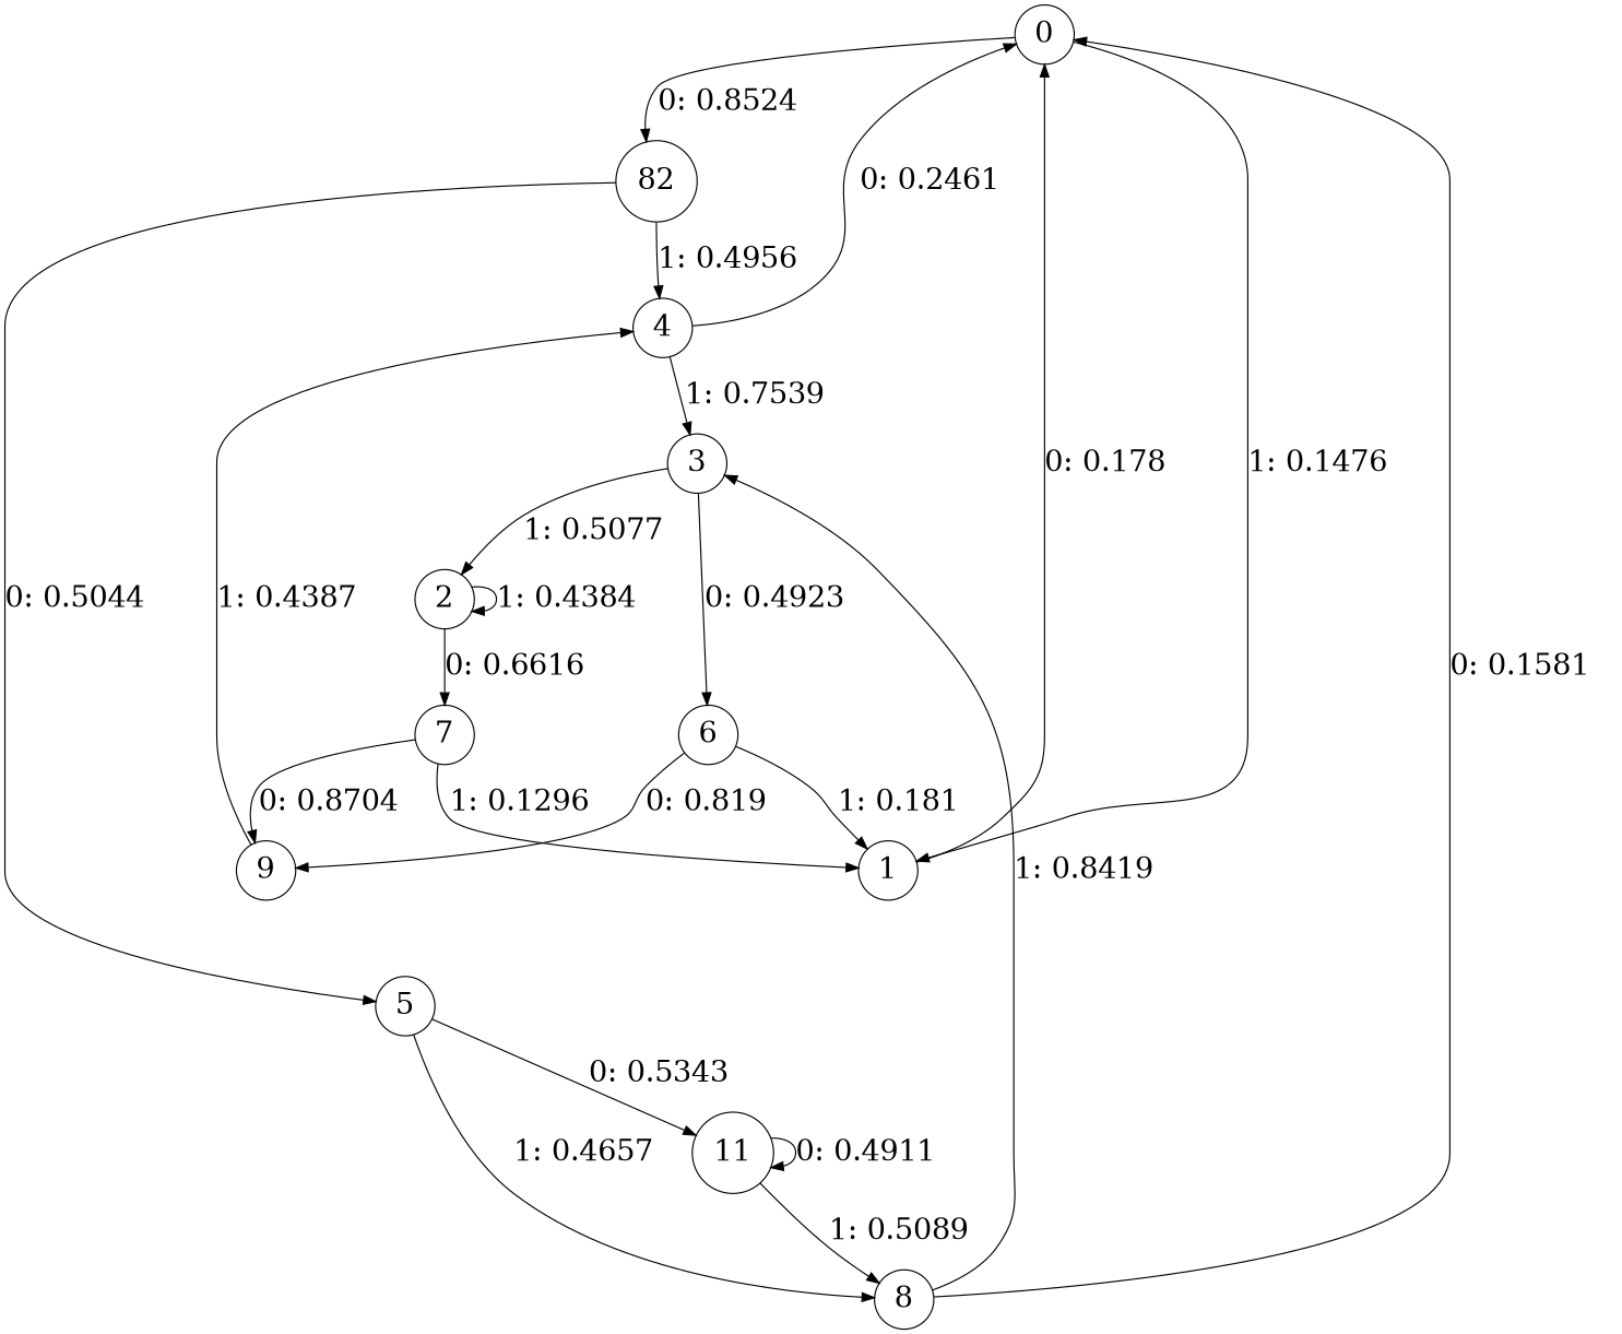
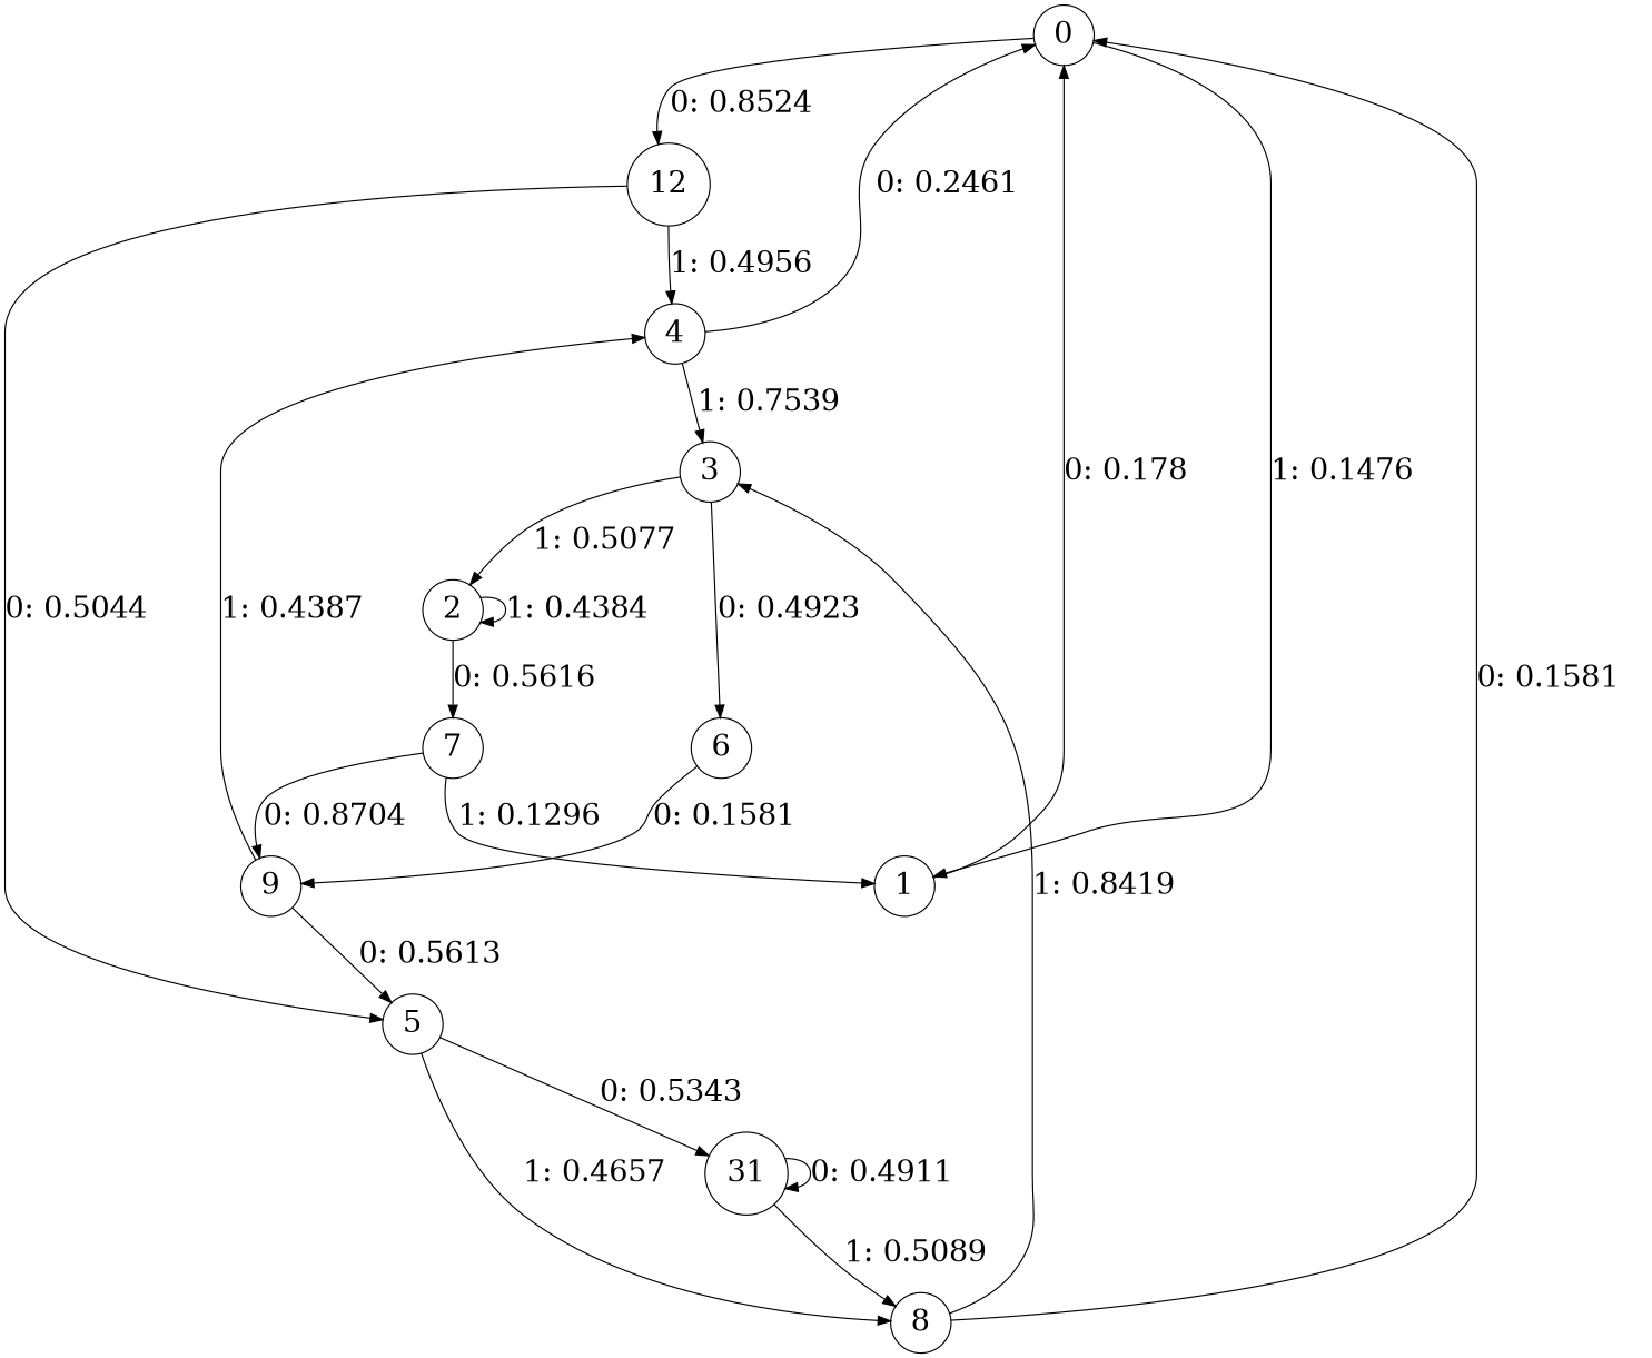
  digraph {
    node [fontsize=24 shape=circle]
    edge [fontsize=24]
    0
-   12 [label=82]
+   12
    1
    4
    5
    3
-   11
+   11 [label=31]
    8
    2
    7
    6
    9
    0 -> 12 [label="0: 0.8524   "]
    0 -> 1 [label="1: 0.1476   "]
    12 -> 4 [label="1: 0.4956   "]
    12 -> 5 [label="0: 0.5044   "]
    1 -> 0 [label="0: 0.178    "]
    4 -> 0 [label="0: 0.2461   "]
    4 -> 3 [label="1: 0.7539   "]
    5 -> 11 [label="0: 0.5343   "]
    5 -> 8 [label="1: 0.4657   "]
    3 -> 2 [label="1: 0.5077   "]
    3 -> 6 [label="0: 0.4923   "]
    11 -> 11 [label="0: 0.4911   "]
    11 -> 8 [label="1: 0.5089   "]
    8 -> 0 [label="0: 0.1581   "]
    8 -> 3 [label="1: 0.8419   "]
    2 -> 2 [label="1: 0.4384   "]
-   2 -> 7 [label="0: 0.6616   "]
+   2 -> 7 [label="0: 0.5616   "]
    7 -> 1 [label="1: 0.1296   "]
    7 -> 9 [label="0: 0.8704   "]
-   6 -> 1 [label="1: 0.181    "]
-   6 -> 9 [label="0: 0.819    "]
+   6 -> 9 [label="0: 0.1581   "]
    9 -> 4 [label="1: 0.4387   "]
+   9 -> 5 [label="0: 0.5613   "]
  }
